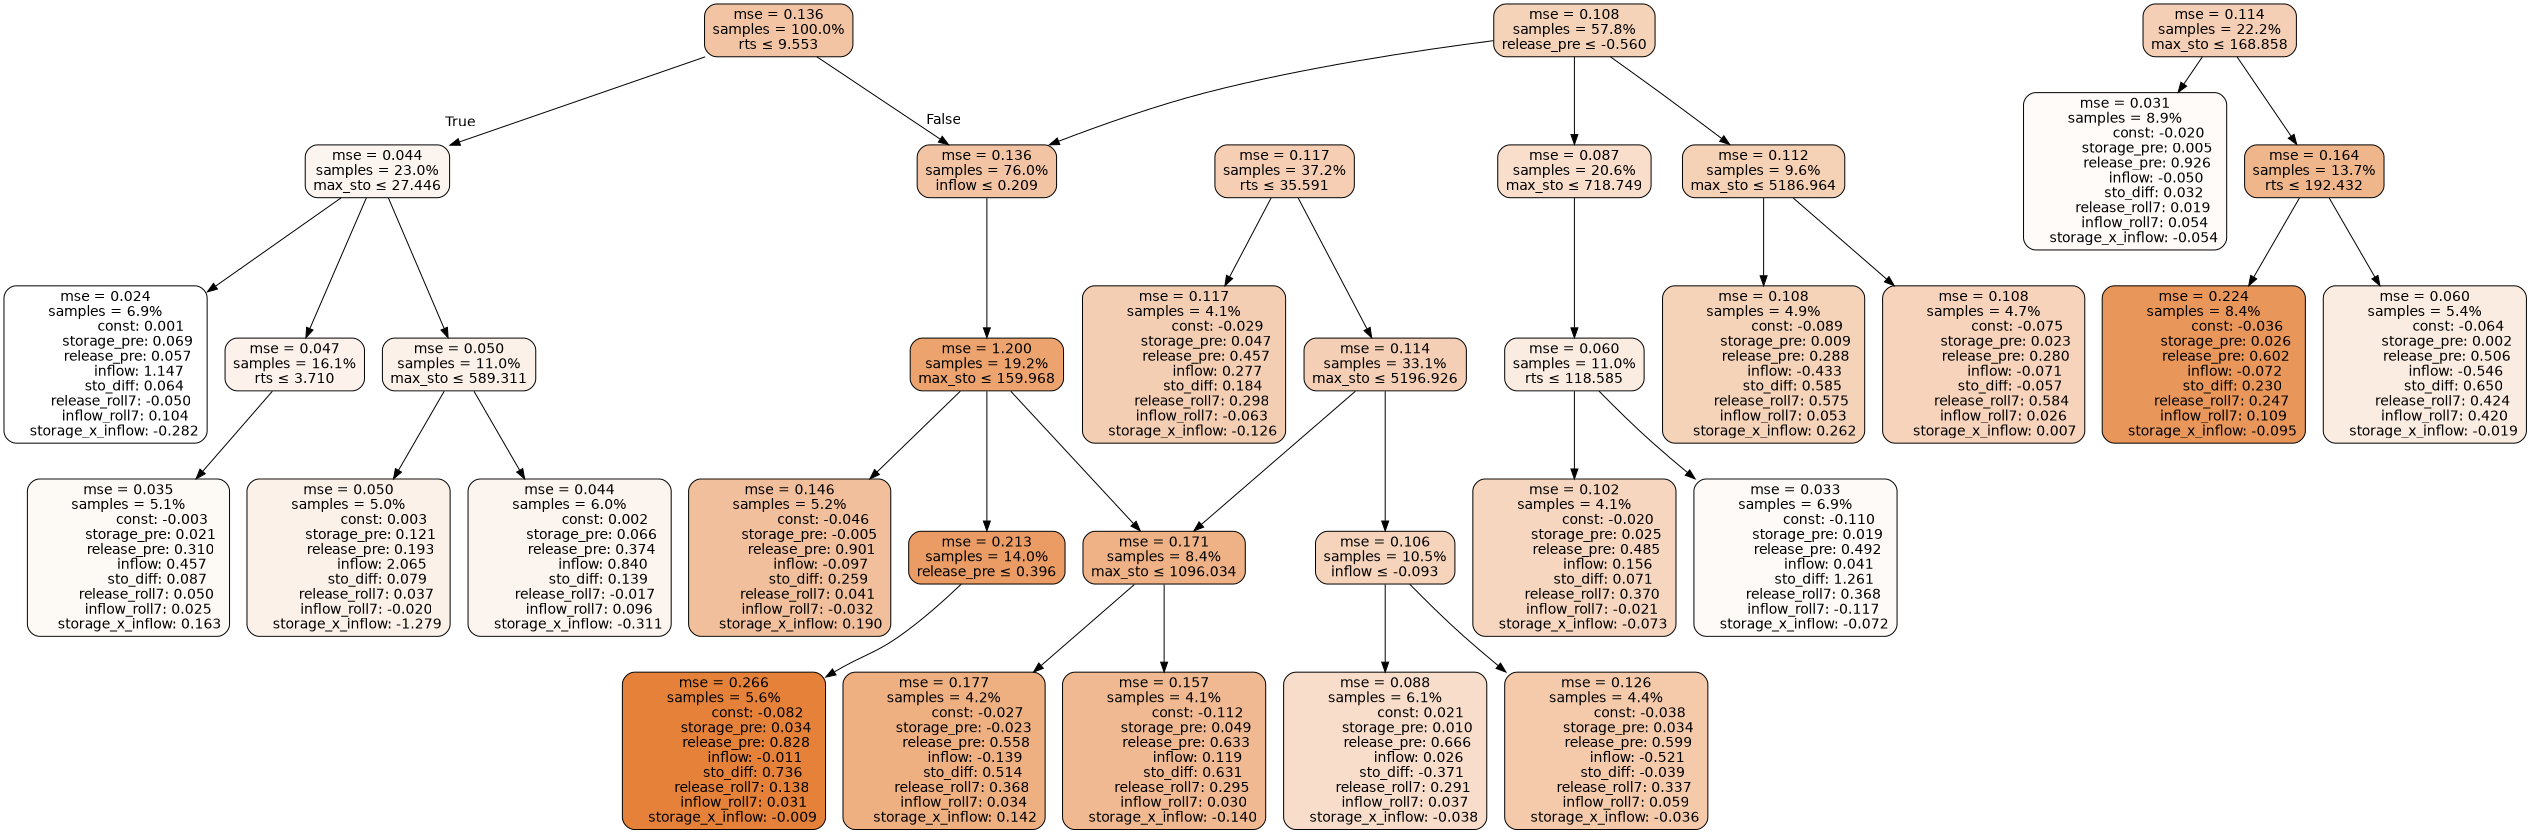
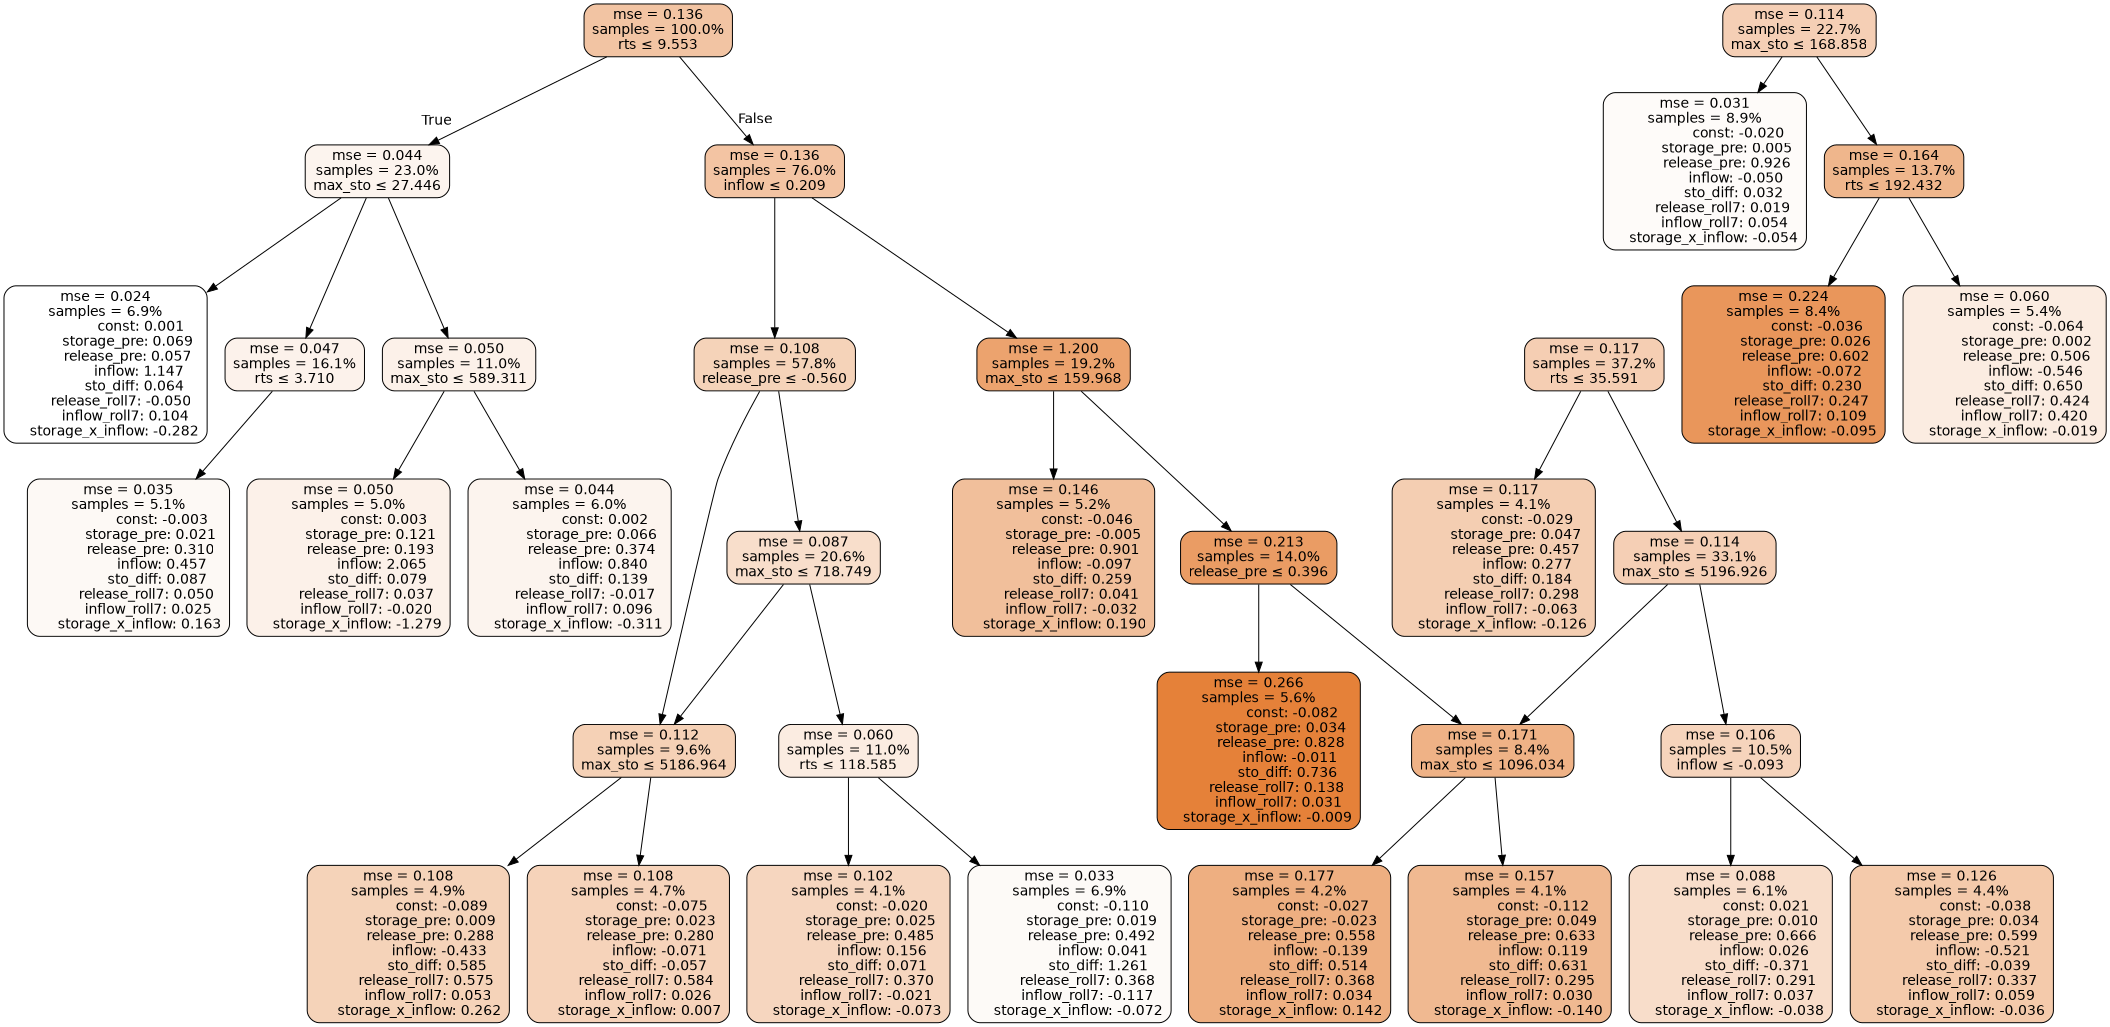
  digraph {
    node [color=black fillcolor="#fcf4ee" fontname=helvetica shape=rectangle style="filled, rounded"]
    edge [fontname=helvetica]
    n1 [fillcolor="#f2c4a3" label="mse = 0.136\nsamples = 100.0%\nrts &le; 9.553"]
    n2 [label="mse = 0.044\nsamples = 23.0%\nmax_sto &le; 27.446"]
    n3 [fillcolor="#f3c4a3" label="mse = 0.136\nsamples = 76.0%\ninflow &le; 0.209"]
    n4 [fillcolor="#ffffff" label="mse = 0.024\nsamples = 6.9%\n                const: 0.001\n          storage_pre: 0.069\n          release_pre: 0.057\n               inflow: 1.147\n             sto_diff: 0.064\n       release_roll7: -0.050\n         inflow_roll7: 0.104\n    storage_x_inflow: -0.282"]
    n5 [fillcolor="#fcf2eb" label="mse = 0.047\nsamples = 16.1%\nrts &le; 3.710"]
    n6 [fillcolor="#fcf1e9" label="mse = 0.050\nsamples = 11.0%\nmax_sto &le; 589.311"]
    n7 [fillcolor="#f5d3b9" label="mse = 0.108\nsamples = 57.8%\nrelease_pre &le; -0.560"]
    n8 [fillcolor="#eca36e" label="mse = 1.200\nsamples = 19.2%\nmax_sto &le; 159.968"]
    n9 [fillcolor="#fdf9f5" label="mse = 0.035\nsamples = 5.1%\n               const: -0.003\n          storage_pre: 0.021\n          release_pre: 0.310\n               inflow: 0.457\n             sto_diff: 0.087\n        release_roll7: 0.050\n         inflow_roll7: 0.025\n     storage_x_inflow: 0.163"]
    n10 [fillcolor="#fcf1e9" label="mse = 0.050\nsamples = 5.0%\n                const: 0.003\n          storage_pre: 0.121\n          release_pre: 0.193\n               inflow: 2.065\n             sto_diff: 0.079\n        release_roll7: 0.037\n        inflow_roll7: -0.020\n    storage_x_inflow: -1.279"]
    n11 [label="mse = 0.044\nsamples = 6.0%\n                const: 0.002\n          storage_pre: 0.066\n          release_pre: 0.374\n               inflow: 0.840\n             sto_diff: 0.139\n       release_roll7: -0.017\n         inflow_roll7: 0.096\n    storage_x_inflow: -0.311"]
    n12 [fillcolor="#f8decb" label="mse = 0.087\nsamples = 20.6%\nmax_sto &le; 718.749"]
    n13 [fillcolor="#f5d1b6" label="mse = 0.112\nsamples = 9.6%\nmax_sto &le; 5186.964"]
    n14 [fillcolor="#f1bf9b" label="mse = 0.146\nsamples = 5.2%\n               const: -0.046\n         storage_pre: -0.005\n          release_pre: 0.901\n              inflow: -0.097\n             sto_diff: 0.259\n        release_roll7: 0.041\n        inflow_roll7: -0.032\n     storage_x_inflow: 0.190"]
    n15 [fillcolor="#ea9c64" label="mse = 0.213\nsamples = 14.0%\nrelease_pre &le; 0.396"]
    n16 [fillcolor="#fbece1" label="mse = 0.060\nsamples = 11.0%\nrts &le; 118.585"]
    n17 [fillcolor="#f5ceb3" label="mse = 0.117\nsamples = 37.2%\nrts &le; 35.591"]
    n18 [fillcolor="#f4ceb2" label="mse = 0.117\nsamples = 4.1%\n               const: -0.029\n          storage_pre: 0.047\n          release_pre: 0.457\n               inflow: 0.277\n             sto_diff: 0.184\n        release_roll7: 0.298\n        inflow_roll7: -0.063\n    storage_x_inflow: -0.126"]
    n19 [fillcolor="#f5cfb5" label="mse = 0.114\nsamples = 33.1%\nmax_sto &le; 5196.926"]
    n20 [fillcolor="#f6d6bf" label="mse = 0.102\nsamples = 4.1%\n               const: -0.020\n          storage_pre: 0.025\n          release_pre: 0.485\n               inflow: 0.156\n             sto_diff: 0.071\n        release_roll7: 0.370\n        inflow_roll7: -0.021\n    storage_x_inflow: -0.073"]
    n21 [fillcolor="#fdfaf7" label="mse = 0.033\nsamples = 6.9%\n               const: -0.110\n          storage_pre: 0.019\n          release_pre: 0.492\n               inflow: 0.041\n             sto_diff: 1.261\n        release_roll7: 0.368\n        inflow_roll7: -0.117\n    storage_x_inflow: -0.072"]
    n22 [fillcolor="#f5d3b9" label="mse = 0.108\nsamples = 4.9%\n               const: -0.089\n          storage_pre: 0.009\n          release_pre: 0.288\n              inflow: -0.433\n             sto_diff: 0.585\n        release_roll7: 0.575\n         inflow_roll7: 0.053\n     storage_x_inflow: 0.262"]
    n23 [fillcolor="#f6d3ba" label="mse = 0.108\nsamples = 4.7%\n               const: -0.075\n          storage_pre: 0.023\n          release_pre: 0.280\n              inflow: -0.071\n            sto_diff: -0.057\n        release_roll7: 0.584\n         inflow_roll7: 0.026\n     storage_x_inflow: 0.007"]
    n24 [fillcolor="#f6d4bc" label="mse = 0.106\nsamples = 10.5%\ninflow &le; -0.093"]
    n25 [fillcolor="#efb286" label="mse = 0.171\nsamples = 8.4%\nmax_sto &le; 1096.034"]
-   n26 [fillcolor="#f5cfb5" label="mse = 0.114\nsamples = 22.2%\nmax_sto &le; 168.858"]
+   n26 [fillcolor="#f5cfb5" label="mse = 0.114\nsamples = 22.7%\nmax_sto &le; 168.858"]
    n27 [fillcolor="#fefbf9" label="mse = 0.031\nsamples = 8.9%\n               const: -0.020\n          storage_pre: 0.005\n          release_pre: 0.926\n              inflow: -0.050\n             sto_diff: 0.032\n        release_roll7: 0.019\n         inflow_roll7: 0.054\n    storage_x_inflow: -0.054"]
    n28 [fillcolor="#efb68c" label="mse = 0.164\nsamples = 13.7%\nrts &le; 192.432"]
    n29 [fillcolor="#f8ddca" label="mse = 0.088\nsamples = 6.1%\n                const: 0.021\n          storage_pre: 0.010\n          release_pre: 0.666\n               inflow: 0.026\n            sto_diff: -0.371\n        release_roll7: 0.291\n         inflow_roll7: 0.037\n    storage_x_inflow: -0.038"]
    n30 [fillcolor="#f4caab" label="mse = 0.126\nsamples = 4.4%\n               const: -0.038\n          storage_pre: 0.034\n          release_pre: 0.599\n              inflow: -0.521\n            sto_diff: -0.039\n        release_roll7: 0.337\n         inflow_roll7: 0.059\n    storage_x_inflow: -0.036"]
    n31 [fillcolor="#e9965b" label="mse = 0.224\nsamples = 8.4%\n               const: -0.036\n          storage_pre: 0.026\n          release_pre: 0.602\n              inflow: -0.072\n             sto_diff: 0.230\n        release_roll7: 0.247\n         inflow_roll7: 0.109\n    storage_x_inflow: -0.095"]
    n32 [fillcolor="#fbece1" label="mse = 0.060\nsamples = 5.4%\n               const: -0.064\n          storage_pre: 0.002\n          release_pre: 0.506\n              inflow: -0.546\n             sto_diff: 0.650\n        release_roll7: 0.424\n         inflow_roll7: 0.420\n    storage_x_inflow: -0.019"]
    n33 [fillcolor="#e58139" label="mse = 0.266\nsamples = 5.6%\n               const: -0.082\n          storage_pre: 0.034\n          release_pre: 0.828\n              inflow: -0.011\n             sto_diff: 0.736\n        release_roll7: 0.138\n         inflow_roll7: 0.031\n    storage_x_inflow: -0.009"]
    n34 [fillcolor="#eeaf81" label="mse = 0.177\nsamples = 4.2%\n               const: -0.027\n         storage_pre: -0.023\n          release_pre: 0.558\n              inflow: -0.139\n             sto_diff: 0.514\n        release_roll7: 0.368\n         inflow_roll7: 0.034\n     storage_x_inflow: 0.142"]
    n35 [fillcolor="#f0b991" label="mse = 0.157\nsamples = 4.1%\n               const: -0.112\n          storage_pre: 0.049\n          release_pre: 0.633\n               inflow: 0.119\n             sto_diff: 0.631\n        release_roll7: 0.295\n         inflow_roll7: 0.030\n    storage_x_inflow: -0.140"]
    n1 -> n2 [headlabel=True labelangle=45 labeldistance=2.5]
    n1 -> n3 [headlabel=False labelangle=-45 labeldistance=2.5]
    n2 -> n4
    n2 -> n5
    n2 -> n6
-   n7 -> n3
+   n3 -> n7
    n3 -> n8
    n5 -> n9
    n6 -> n10
    n6 -> n11
    n7 -> n12
    n7 -> n13
    n8 -> n14
    n8 -> n15
+   n12 -> n13
    n12 -> n16
    n13 -> n22
    n13 -> n23
-   n8 -> n25
+   n15 -> n25
    n15 -> n33
    n16 -> n20
    n16 -> n21
    n17 -> n18
    n17 -> n19
    n19 -> n24
    n19 -> n25
    n24 -> n29
    n24 -> n30
    n25 -> n34
    n25 -> n35
    n26 -> n27
    n26 -> n28
    n28 -> n31
    n28 -> n32
  }
